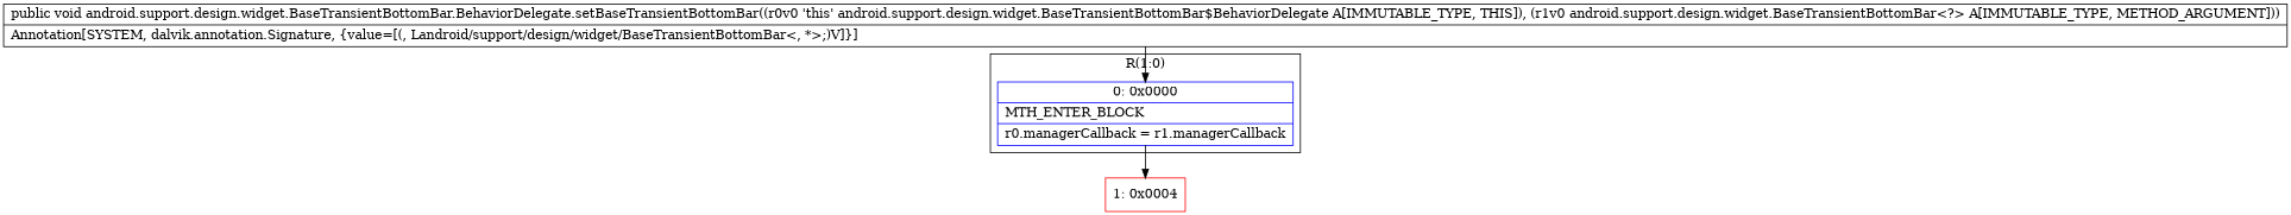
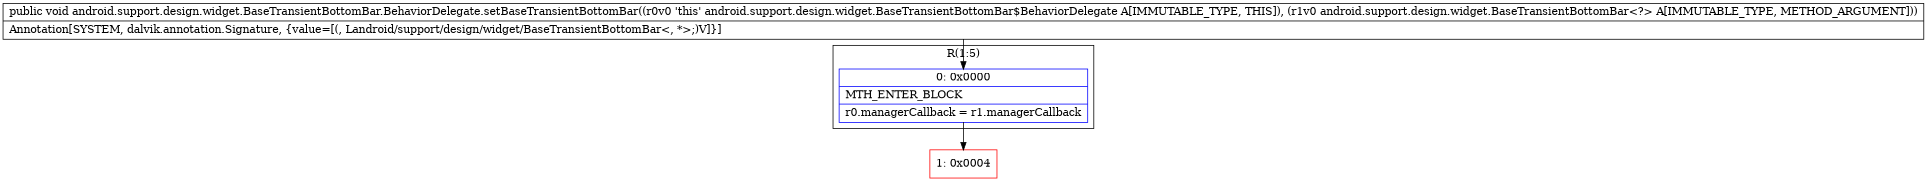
  digraph {
    node [shape=record]
    n1 [color=blue label="{0\:\ 0x0000|MTH_ENTER_BLOCK\l|r0.managerCallback = r1.managerCallback\l}"]
    n2 [color=red label="{1\:\ 0x0004}"]
    n3 [label="{public void android.support.design.widget.BaseTransientBottomBar.BehaviorDelegate.setBaseTransientBottomBar((r0v0 'this' android.support.design.widget.BaseTransientBottomBar$BehaviorDelegate A[IMMUTABLE_TYPE, THIS]), (r1v0 android.support.design.widget.BaseTransientBottomBar\<?\> A[IMMUTABLE_TYPE, METHOD_ARGUMENT]))  | Annotation[SYSTEM, dalvik.annotation.Signature, \{value=[(, Landroid\/support\/design\/widget\/BaseTransientBottomBar\<, *\>;)V]\}]\l}"]
    subgraph cluster_1 {
-     label="R(1:0)"
+     label="R(1:5)"
      n1
    }
    n1 -> n2
    n3 -> n1
  }
